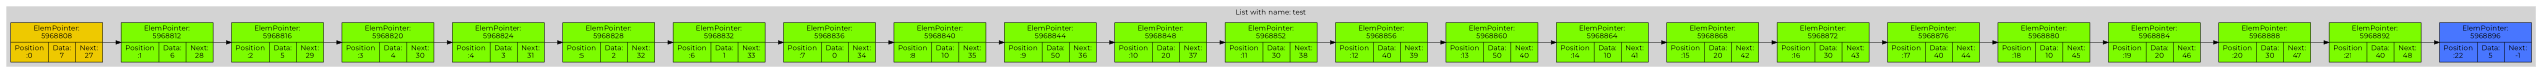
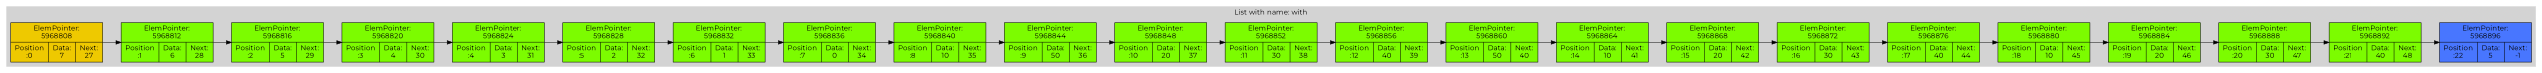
  digraph {
    rankdir=LR
    fontname=Montserrat
    node [fillcolor=lawngreen shape=record style=filled fontname=Montserrat]
    edge [fontname=Montserrat]
    n1 [fillcolor=gold2 label="ElemPointer:\n5968808 | {Position\n:0 | Data:\n7 | Next:\n27}"]
    n2 [label="ElemPointer:\n5968812 | {Position\n:1 | Data:\n6 | Next:\n28}"]
    n3 [label="ElemPointer:\n5968816 | {Position\n:2 | Data:\n5 | Next:\n29}"]
    n4 [label="ElemPointer:\n5968820 | {Position\n:3 | Data:\n4 | Next:\n30}"]
    n5 [label="ElemPointer:\n5968824 | {Position\n:4 | Data:\n3 | Next:\n31}"]
    n6 [label="ElemPointer:\n5968828 | {Position\n:5 | Data:\n2 | Next:\n32}"]
    n7 [label="ElemPointer:\n5968832 | {Position\n:6 | Data:\n1 | Next:\n33}"]
    n8 [label="ElemPointer:\n5968836 | {Position\n:7 | Data:\n0 | Next:\n34}"]
    n9 [label="ElemPointer:\n5968840 | {Position\n:8 | Data:\n10 | Next:\n35}"]
    n10 [label="ElemPointer:\n5968844 | {Position\n:9 | Data:\n50 | Next:\n36}"]
    n11 [label="ElemPointer:\n5968848 | {Position\n:10 | Data:\n20 | Next:\n37}"]
    n12 [label="ElemPointer:\n5968852 | {Position\n:11 | Data:\n30 | Next:\n38}"]
    n13 [label="ElemPointer:\n5968856 | {Position\n:12 | Data:\n40 | Next:\n39}"]
    n14 [label="ElemPointer:\n5968860 | {Position\n:13 | Data:\n50 | Next:\n40}"]
    n15 [label="ElemPointer:\n5968864 | {Position\n:14 | Data:\n10 | Next:\n41}"]
    n16 [label="ElemPointer:\n5968868 | {Position\n:15 | Data:\n20 | Next:\n42}"]
    n17 [label="ElemPointer:\n5968872 | {Position\n:16 | Data:\n30 | Next:\n43}"]
    n18 [label="ElemPointer:\n5968876 | {Position\n:17 | Data:\n40 | Next:\n44}"]
    n19 [label="ElemPointer:\n5968880 | {Position\n:18 | Data:\n10 | Next:\n45}"]
    n20 [label="ElemPointer:\n5968884 | {Position\n:19 | Data:\n20 | Next:\n46}"]
    n21 [label="ElemPointer:\n5968888 | {Position\n:20 | Data:\n30 | Next:\n47}"]
    n22 [label="ElemPointer:\n5968892 | {Position\n:21 | Data:\n40 | Next:\n48}"]
    n23 [fillcolor=royalblue1 label="ElemPointer:\n5968896 | {Position\n:22 | Data:\n5 | Next:\n-1}"]
    subgraph cluster_1 {
      color=lightgrey
-     label="List with name: test"
+     label="List with name: with"
      style=filled
      n1
      n2
      n3
      n4
      n5
      n6
      n7
      n8
      n9
      n10
      n11
      n12
      n13
      n14
      n15
      n16
      n17
      n18
      n19
      n20
      n21
      n22
      n23
    }
    n1 -> n2
    n2 -> n3
    n3 -> n4
    n4 -> n5
    n5 -> n6
    n6 -> n7
    n7 -> n8
    n8 -> n9
    n9 -> n10
    n10 -> n11
    n11 -> n12
    n12 -> n13
    n13 -> n14
    n14 -> n15
    n15 -> n16
    n16 -> n17
    n17 -> n18
    n18 -> n19
    n19 -> n20
    n20 -> n21
    n21 -> n22
    n22 -> n23
  }
